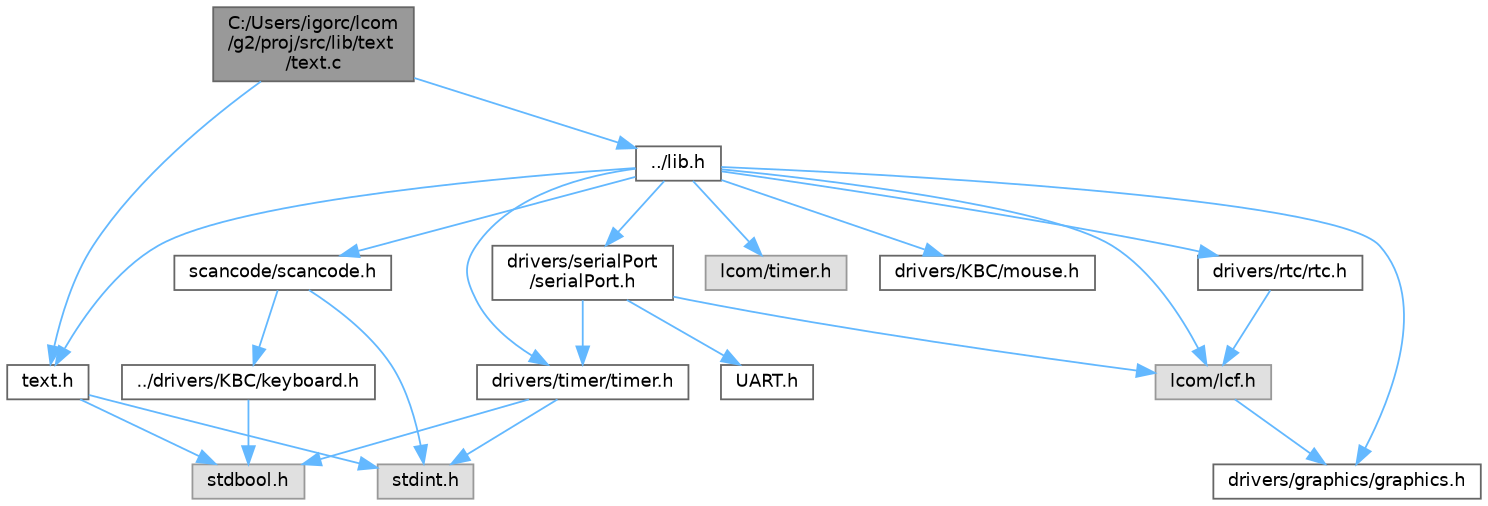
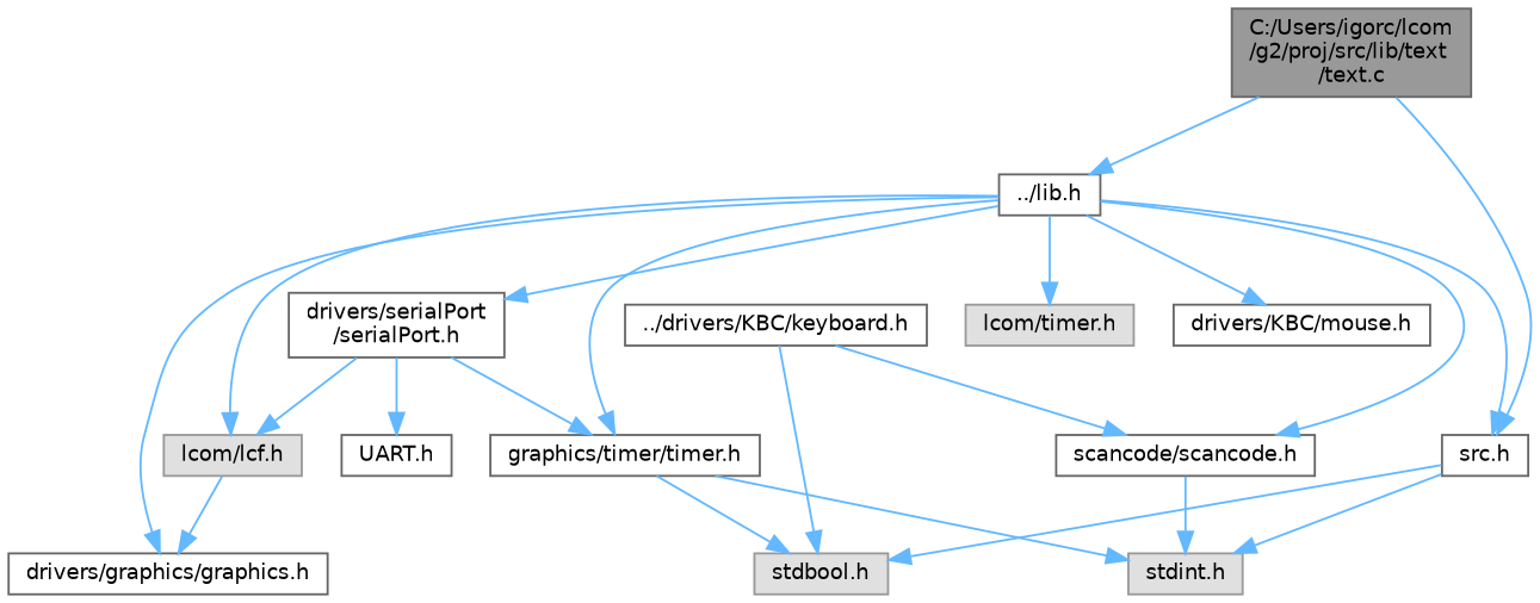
  digraph {
    node [color=grey40 fillcolor=white fontname=Helvetica fontsize=10 shape=box style=filled]
    edge [color=steelblue1 fontname=Helvetica fontsize=10 labelfontname=Helvetica labelfontsize=10 style=solid]
    n1 [color=gray40 fillcolor=grey60 fontcolor=black height=0.2 label="C:/Users/igorc/lcom\l/g2/proj/src/lib/text\l/text.c" width=0.4]
-   n2 [height=0.2 label="text.h" width=0.4]
+   n2 [height=0.2 label="src.h" width=0.4]
    n3 [height=0.2 label="../lib.h" width=0.4]
    n4 [color=grey60 fillcolor="#E0E0E0" height=0.2 label="stdint.h" width=0.4]
    n5 [color=grey60 fillcolor="#E0E0E0" height=0.2 label="stdbool.h" width=0.4]
    n6 [color=grey60 fillcolor="#E0E0E0" height=0.2 label="lcom/lcf.h" width=0.4]
    n7 [height=0.2 label="scancode/scancode.h" width=0.4]
    n8 [color=grey60 fillcolor="#E0E0E0" height=0.2 label="lcom/timer.h" width=0.4]
-   n9 [height=0.2 label="drivers/timer/timer.h" width=0.4]
+   n9 [height=0.2 label="graphics/timer/timer.h" width=0.4]
    n10 [height=0.2 label="drivers/graphics/graphics.h" width=0.4]
    n11 [height=0.2 label="drivers/KBC/mouse.h" width=0.4]
    n12 [height=0.2 label="drivers/serialPort\l/serialPort.h" width=0.4]
-   n13 [height=0.2 label="drivers/rtc/rtc.h" width=0.4]
    n14 [height=0.2 label="../drivers/KBC/keyboard.h" width=0.4]
    n15 [height=0.2 label="UART.h" width=0.4]
    n1 -> n2
    n1 -> n3
    n2 -> n4
    n2 -> n5
    n3 -> n2
    n3 -> n6
    n3 -> n7
    n3 -> n8
    n3 -> n9
    n3 -> n10
    n3 -> n11
    n3 -> n12
-   n3 -> n13
    n6 -> n10
    n7 -> n4
-   n7 -> n14
+   n14 -> n7
    n9 -> n4
    n9 -> n5
    n12 -> n6
    n12 -> n9
    n12 -> n15
-   n13 -> n6
    n14 -> n5
  }
